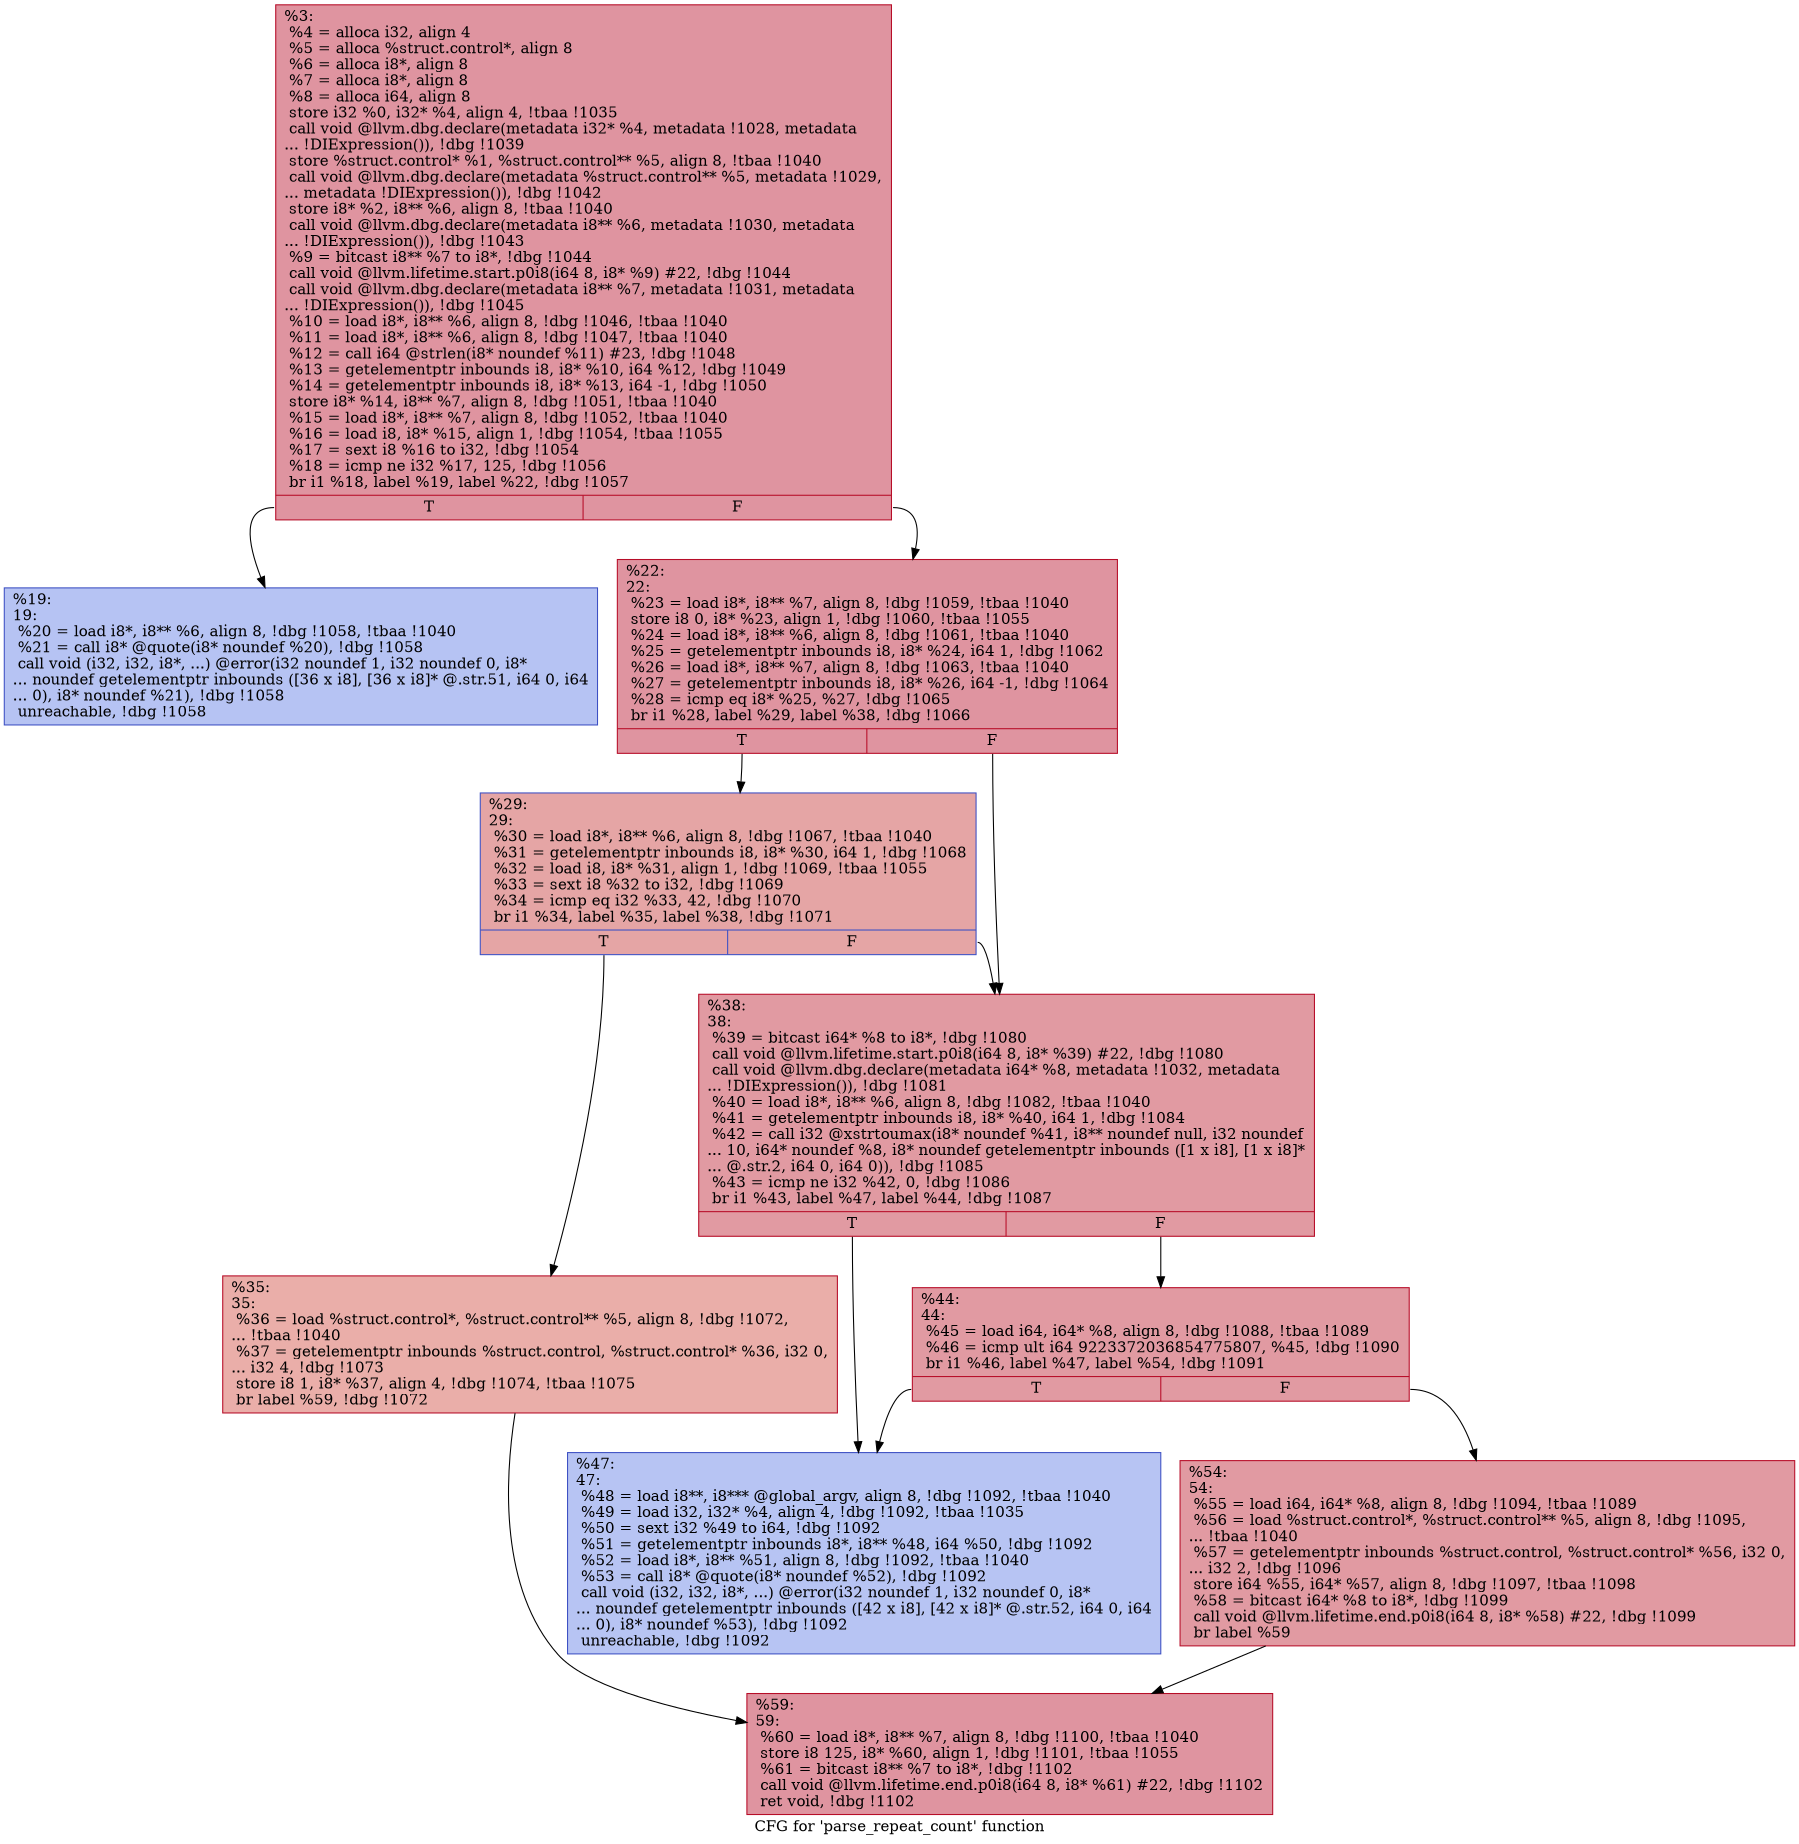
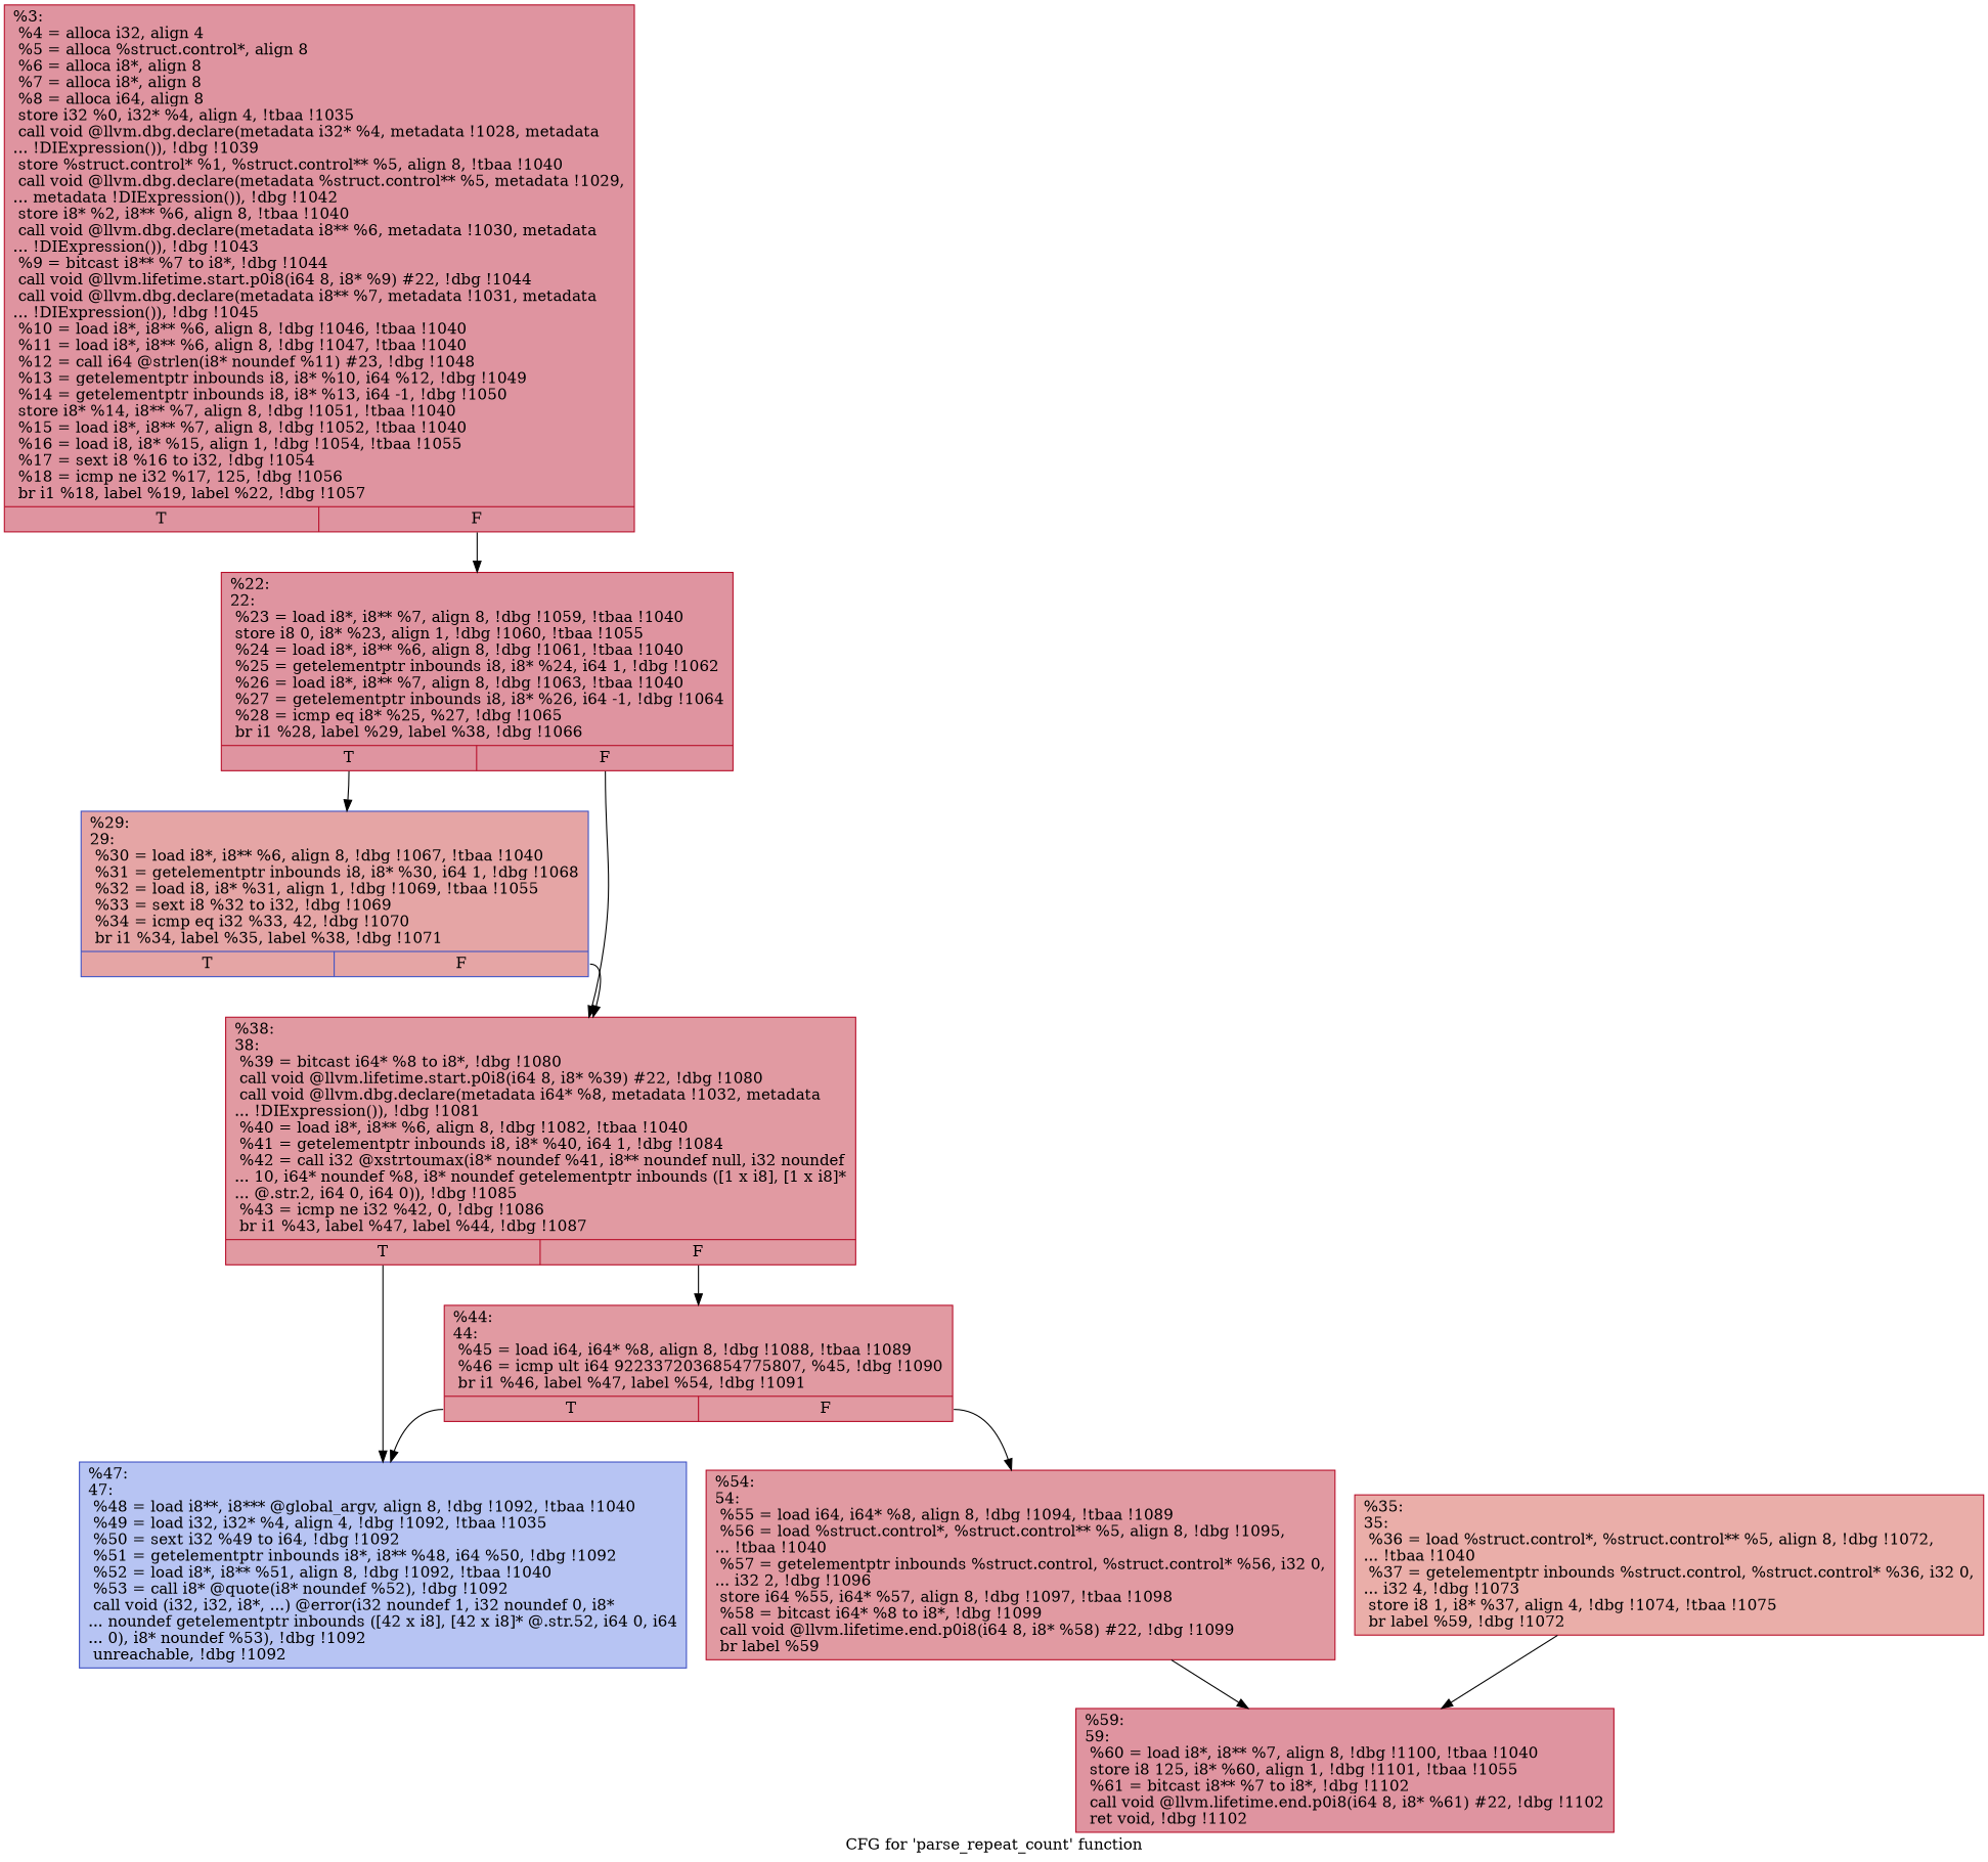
  digraph {
    label="CFG for 'parse_repeat_count' function"
    node [color="#b70d28ff" fillcolor="#b70d2870" shape=record style=filled]
    edge [tailport=s0]
    n1 [label="{%3:\l  %4 = alloca i32, align 4\l  %5 = alloca %struct.control*, align 8\l  %6 = alloca i8*, align 8\l  %7 = alloca i8*, align 8\l  %8 = alloca i64, align 8\l  store i32 %0, i32* %4, align 4, !tbaa !1035\l  call void @llvm.dbg.declare(metadata i32* %4, metadata !1028, metadata\l... !DIExpression()), !dbg !1039\l  store %struct.control* %1, %struct.control** %5, align 8, !tbaa !1040\l  call void @llvm.dbg.declare(metadata %struct.control** %5, metadata !1029,\l... metadata !DIExpression()), !dbg !1042\l  store i8* %2, i8** %6, align 8, !tbaa !1040\l  call void @llvm.dbg.declare(metadata i8** %6, metadata !1030, metadata\l... !DIExpression()), !dbg !1043\l  %9 = bitcast i8** %7 to i8*, !dbg !1044\l  call void @llvm.lifetime.start.p0i8(i64 8, i8* %9) #22, !dbg !1044\l  call void @llvm.dbg.declare(metadata i8** %7, metadata !1031, metadata\l... !DIExpression()), !dbg !1045\l  %10 = load i8*, i8** %6, align 8, !dbg !1046, !tbaa !1040\l  %11 = load i8*, i8** %6, align 8, !dbg !1047, !tbaa !1040\l  %12 = call i64 @strlen(i8* noundef %11) #23, !dbg !1048\l  %13 = getelementptr inbounds i8, i8* %10, i64 %12, !dbg !1049\l  %14 = getelementptr inbounds i8, i8* %13, i64 -1, !dbg !1050\l  store i8* %14, i8** %7, align 8, !dbg !1051, !tbaa !1040\l  %15 = load i8*, i8** %7, align 8, !dbg !1052, !tbaa !1040\l  %16 = load i8, i8* %15, align 1, !dbg !1054, !tbaa !1055\l  %17 = sext i8 %16 to i32, !dbg !1054\l  %18 = icmp ne i32 %17, 125, !dbg !1056\l  br i1 %18, label %19, label %22, !dbg !1057\l|{<s0>T|<s1>F}}"]
-   n2 [color="#3d50c3ff" fillcolor="#5977e370" label="{%19:\l19:                                               \l  %20 = load i8*, i8** %6, align 8, !dbg !1058, !tbaa !1040\l  %21 = call i8* @quote(i8* noundef %20), !dbg !1058\l  call void (i32, i32, i8*, ...) @error(i32 noundef 1, i32 noundef 0, i8*\l... noundef getelementptr inbounds ([36 x i8], [36 x i8]* @.str.51, i64 0, i64\l... 0), i8* noundef %21), !dbg !1058\l  unreachable, !dbg !1058\l}"]
    n3 [label="{%22:\l22:                                               \l  %23 = load i8*, i8** %7, align 8, !dbg !1059, !tbaa !1040\l  store i8 0, i8* %23, align 1, !dbg !1060, !tbaa !1055\l  %24 = load i8*, i8** %6, align 8, !dbg !1061, !tbaa !1040\l  %25 = getelementptr inbounds i8, i8* %24, i64 1, !dbg !1062\l  %26 = load i8*, i8** %7, align 8, !dbg !1063, !tbaa !1040\l  %27 = getelementptr inbounds i8, i8* %26, i64 -1, !dbg !1064\l  %28 = icmp eq i8* %25, %27, !dbg !1065\l  br i1 %28, label %29, label %38, !dbg !1066\l|{<s0>T|<s1>F}}"]
    n4 [color="#3d50c3ff" fillcolor="#c5333470" label="{%29:\l29:                                               \l  %30 = load i8*, i8** %6, align 8, !dbg !1067, !tbaa !1040\l  %31 = getelementptr inbounds i8, i8* %30, i64 1, !dbg !1068\l  %32 = load i8, i8* %31, align 1, !dbg !1069, !tbaa !1055\l  %33 = sext i8 %32 to i32, !dbg !1069\l  %34 = icmp eq i32 %33, 42, !dbg !1070\l  br i1 %34, label %35, label %38, !dbg !1071\l|{<s0>T|<s1>F}}"]
    n5 [fillcolor="#bb1b2c70" label="{%38:\l38:                                               \l  %39 = bitcast i64* %8 to i8*, !dbg !1080\l  call void @llvm.lifetime.start.p0i8(i64 8, i8* %39) #22, !dbg !1080\l  call void @llvm.dbg.declare(metadata i64* %8, metadata !1032, metadata\l... !DIExpression()), !dbg !1081\l  %40 = load i8*, i8** %6, align 8, !dbg !1082, !tbaa !1040\l  %41 = getelementptr inbounds i8, i8* %40, i64 1, !dbg !1084\l  %42 = call i32 @xstrtoumax(i8* noundef %41, i8** noundef null, i32 noundef\l... 10, i64* noundef %8, i8* noundef getelementptr inbounds ([1 x i8], [1 x i8]*\l... @.str.2, i64 0, i64 0)), !dbg !1085\l  %43 = icmp ne i32 %42, 0, !dbg !1086\l  br i1 %43, label %47, label %44, !dbg !1087\l|{<s0>T|<s1>F}}"]
    n6 [fillcolor="#d0473d70" label="{%35:\l35:                                               \l  %36 = load %struct.control*, %struct.control** %5, align 8, !dbg !1072,\l... !tbaa !1040\l  %37 = getelementptr inbounds %struct.control, %struct.control* %36, i32 0,\l... i32 4, !dbg !1073\l  store i8 1, i8* %37, align 4, !dbg !1074, !tbaa !1075\l  br label %59, !dbg !1072\l}"]
    n7 [color="#3d50c3ff" fillcolor="#5b7ae570" label="{%47:\l47:                                               \l  %48 = load i8**, i8*** @global_argv, align 8, !dbg !1092, !tbaa !1040\l  %49 = load i32, i32* %4, align 4, !dbg !1092, !tbaa !1035\l  %50 = sext i32 %49 to i64, !dbg !1092\l  %51 = getelementptr inbounds i8*, i8** %48, i64 %50, !dbg !1092\l  %52 = load i8*, i8** %51, align 8, !dbg !1092, !tbaa !1040\l  %53 = call i8* @quote(i8* noundef %52), !dbg !1092\l  call void (i32, i32, i8*, ...) @error(i32 noundef 1, i32 noundef 0, i8*\l... noundef getelementptr inbounds ([42 x i8], [42 x i8]* @.str.52, i64 0, i64\l... 0), i8* noundef %53), !dbg !1092\l  unreachable, !dbg !1092\l}"]
    n8 [fillcolor="#bb1b2c70" label="{%44:\l44:                                               \l  %45 = load i64, i64* %8, align 8, !dbg !1088, !tbaa !1089\l  %46 = icmp ult i64 9223372036854775807, %45, !dbg !1090\l  br i1 %46, label %47, label %54, !dbg !1091\l|{<s0>T|<s1>F}}"]
    n9 [label="{%59:\l59:                                               \l  %60 = load i8*, i8** %7, align 8, !dbg !1100, !tbaa !1040\l  store i8 125, i8* %60, align 1, !dbg !1101, !tbaa !1055\l  %61 = bitcast i8** %7 to i8*, !dbg !1102\l  call void @llvm.lifetime.end.p0i8(i64 8, i8* %61) #22, !dbg !1102\l  ret void, !dbg !1102\l}"]
    n10 [fillcolor="#bb1b2c70" label="{%54:\l54:                                               \l  %55 = load i64, i64* %8, align 8, !dbg !1094, !tbaa !1089\l  %56 = load %struct.control*, %struct.control** %5, align 8, !dbg !1095,\l... !tbaa !1040\l  %57 = getelementptr inbounds %struct.control, %struct.control* %56, i32 0,\l... i32 2, !dbg !1096\l  store i64 %55, i64* %57, align 8, !dbg !1097, !tbaa !1098\l  %58 = bitcast i64* %8 to i8*, !dbg !1099\l  call void @llvm.lifetime.end.p0i8(i64 8, i8* %58) #22, !dbg !1099\l  br label %59\l}"]
-   n1 -> n2
    n1 -> n3 [tailport=s1]
    n3 -> n4
    n3 -> n5 [tailport=s1]
    n4 -> n5 [tailport=s1]
-   n4 -> n6
    n5 -> n7
    n5 -> n8 [tailport=s1]
    n6 -> n9
    n8 -> n7
    n8 -> n10 [tailport=s1]
    n10 -> n9
  }
